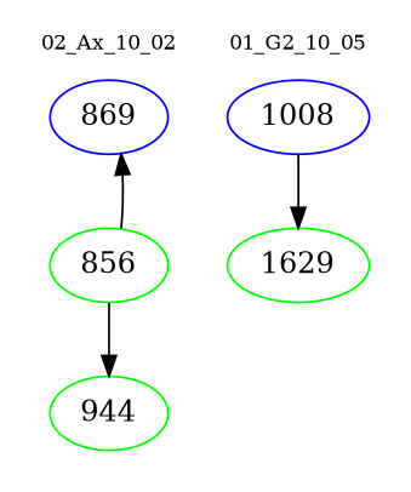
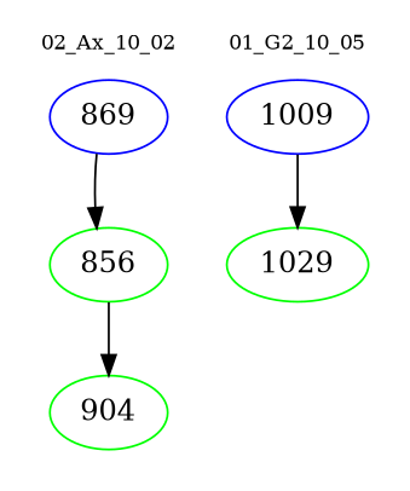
  digraph {
    node [color=green]
    edge [color=black]
    n1 [color=blue label=869]
    n2 [label=856]
-   n3 [label=944]
-   n4 [color=blue label=1008]
-   n5 [label=1629]
+   n3 [label=904]
+   n4 [color=blue label=1009]
+   n5 [label=1029]
    subgraph cluster_1 {
      color=white
      fontsize=10
      label="02_Ax_10_02"
      n1
      n2
      n3
    }
    subgraph cluster_2 {
      color=white
      fontsize=10
      label="01_G2_10_05"
      n4
      n5
    }
-   n2 -> n1
+   n1 -> n2
    n2 -> n3
    n4 -> n5
  }
